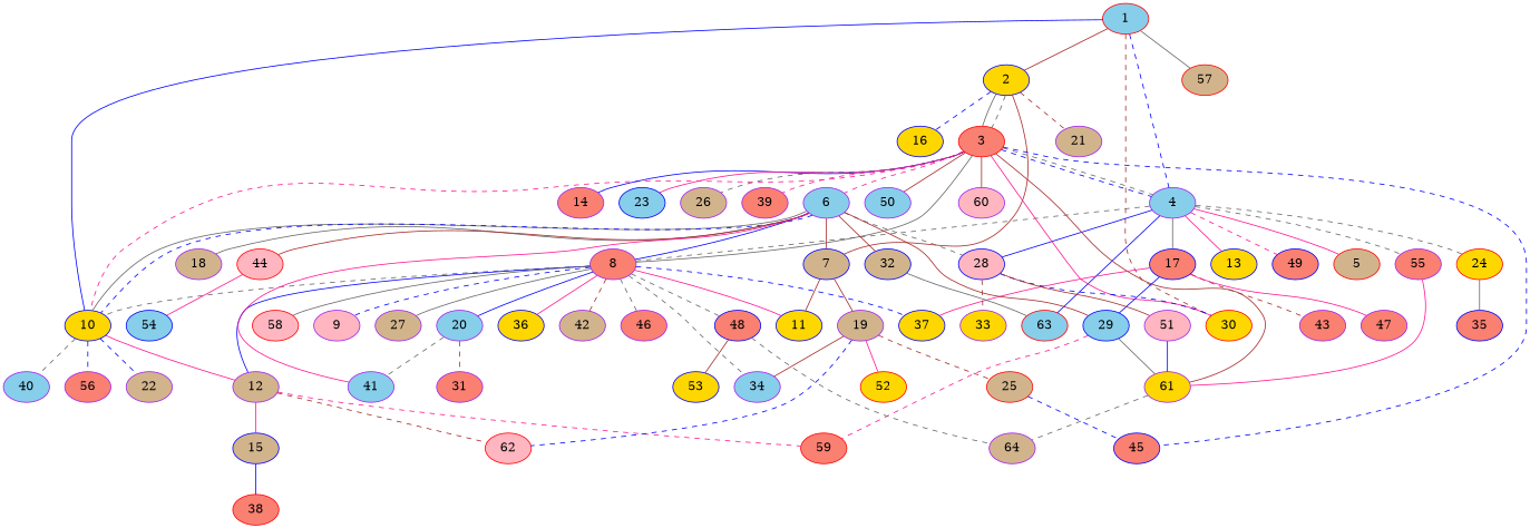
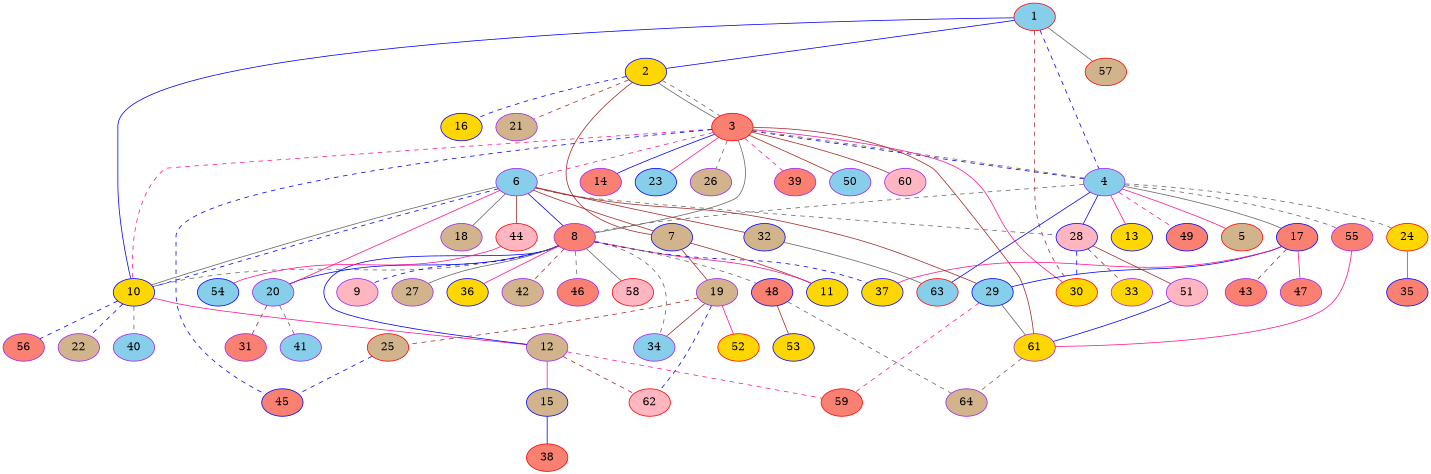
  graph {
    node [color=purple fillcolor=salmon style=filled]
    edge [color=gray40 style=solid]
    1 [color=red fillcolor=skyblue]
    2 [color=blue fillcolor=gold]
    4 [fillcolor=skyblue]
    10 [color=blue fillcolor=gold]
    30 [color=red fillcolor=gold]
    57 [color=red fillcolor=tan]
    3 [color=red]
    7 [color=blue fillcolor=tan]
    16 [color=blue fillcolor=gold]
    21 [fillcolor=tan]
    8
    5 [color=red fillcolor=tan]
    13 [color=blue fillcolor=gold]
    17 [color=blue]
    24 [color=red fillcolor=gold]
    28 [color=blue fillcolor=lightpink]
    49 [color=blue]
    55
    63 [color=red fillcolor=skyblue]
    12 [fillcolor=tan]
    22 [fillcolor=tan]
    40 [fillcolor=skyblue]
    56
    6 [fillcolor=skyblue]
    14
    23 [color=blue fillcolor=skyblue]
    26 [fillcolor=tan]
    39
    45 [color=blue]
    50 [fillcolor=skyblue]
    60 [fillcolor=lightpink]
    61 [fillcolor=gold]
    11 [color=blue fillcolor=gold]
    19 [fillcolor=tan]
    18 [fillcolor=tan]
    20 [fillcolor=skyblue]
    29 [color=blue fillcolor=skyblue]
    32 [color=blue fillcolor=tan]
    44 [color=red fillcolor=lightpink]
    9 [fillcolor=lightpink]
    27 [fillcolor=tan]
    34 [fillcolor=skyblue]
    36 [color=blue fillcolor=gold]
    37 [color=blue fillcolor=gold]
    42 [fillcolor=tan]
    46
    48 [color=blue]
    58 [color=red fillcolor=lightpink]
    64 [fillcolor=tan]
    43
    47
    35 [color=blue]
    33 [fillcolor=gold]
    51 [fillcolor=lightpink]
    31
    41 [fillcolor=skyblue]
    59 [color=red]
    54 [color=blue fillcolor=skyblue]
    62 [color=red fillcolor=lightpink]
    25 [color=red fillcolor=tan]
    52 [color=red fillcolor=gold]
    15 [color=blue fillcolor=tan]
    53 [color=blue fillcolor=gold]
    38 [color=red]
-   1 -- 2 [color=brown]
+   1 -- 2 [color=blue]
    1 -- 4 [color=blue style=dashed]
    1 -- 10 [color=blue]
    1 -- 30 [color=brown style=dashed]
    1 -- 57
    2 -- 3
    2 -- 3 [style=dashed]
    2 -- 7 [color=brown]
    2 -- 16 [color=blue style=dashed]
    2 -- 21 [color=brown style=dashed]
    4 -- 8 [style=dashed]
    4 -- 5 [color=deeppink]
    4 -- 13 [color=deeppink]
    4 -- 17
    4 -- 24 [style=dashed]
    4 -- 28 [color=blue]
    4 -- 49 [color=deeppink style=dashed]
    4 -- 55 [style=dashed]
    4 -- 63 [color=blue]
    10 -- 12 [color=deeppink]
    10 -- 22 [color=blue style=dashed]
    10 -- 40 [style=dashed]
    10 -- 56 [color=blue style=dashed]
    3 -- 4 [color=blue style=dashed]
    3 -- 4 [style=dashed]
    3 -- 10 [color=deeppink style=dashed]
    3 -- 30 [color=deeppink]
    3 -- 8
    3 -- 6 [color=deeppink style=dashed]
    3 -- 14 [color=blue]
    3 -- 23 [color=deeppink]
    3 -- 26 [style=dashed]
    3 -- 39 [color=deeppink style=dashed]
    3 -- 45 [color=blue style=dashed]
    3 -- 50 [color=brown]
    3 -- 60 [color=brown]
    3 -- 61 [color=brown]
    7 -- 11 [color=brown]
    7 -- 19 [color=brown]
    8 -- 10 [style=dashed]
    8 -- 12 [color=blue]
    8 -- 11 [color=deeppink]
    8 -- 20 [color=blue]
    8 -- 9 [color=blue style=dashed]
    8 -- 27
    8 -- 34 [style=dashed]
    8 -- 36 [color=deeppink]
    8 -- 37 [color=blue style=dashed]
    8 -- 42 [color=brown style=dashed]
    8 -- 46 [style=dashed]
    8 -- 48 [style=dashed]
    8 -- 58
    17 -- 29 [color=blue]
    17 -- 37 [color=deeppink]
    17 -- 43 [color=brown style=dashed]
    17 -- 47 [color=deeppink]
    24 -- 35
    28 -- 30 [color=blue style=dashed]
    28 -- 33 [color=brown style=dashed]
    28 -- 51 [color=brown]
    55 -- 61 [color=deeppink]
    12 -- 59 [color=deeppink style=dashed]
    12 -- 62 [color=brown style=dashed]
    12 -- 15 [color=deeppink]
    6 -- 10
    6 -- 10 [color=blue style=dashed]
    6 -- 7 [color=brown]
    6 -- 8 [color=blue]
    6 -- 28 [style=dashed]
    6 -- 18
-   6 -- 41 [color=deeppink]
+   6 -- 20 [color=deeppink]
    6 -- 29 [color=brown]
    6 -- 32 [color=brown]
    6 -- 44 [color=brown]
    61 -- 64 [style=dashed]
    19 -- 34 [color=brown]
    19 -- 62 [color=blue style=dashed]
    19 -- 25 [color=brown style=dashed]
    19 -- 52 [color=deeppink]
    20 -- 31 [color=brown style=dashed]
    20 -- 41 [style=dashed]
    29 -- 61
    29 -- 59 [color=deeppink style=dashed]
    32 -- 63
    44 -- 54 [color=deeppink]
    48 -- 64 [style=dashed]
    48 -- 53 [color=brown]
    51 -- 61 [color=blue]
    25 -- 45 [color=blue style=dashed]
    15 -- 38 [color=blue]
  }
